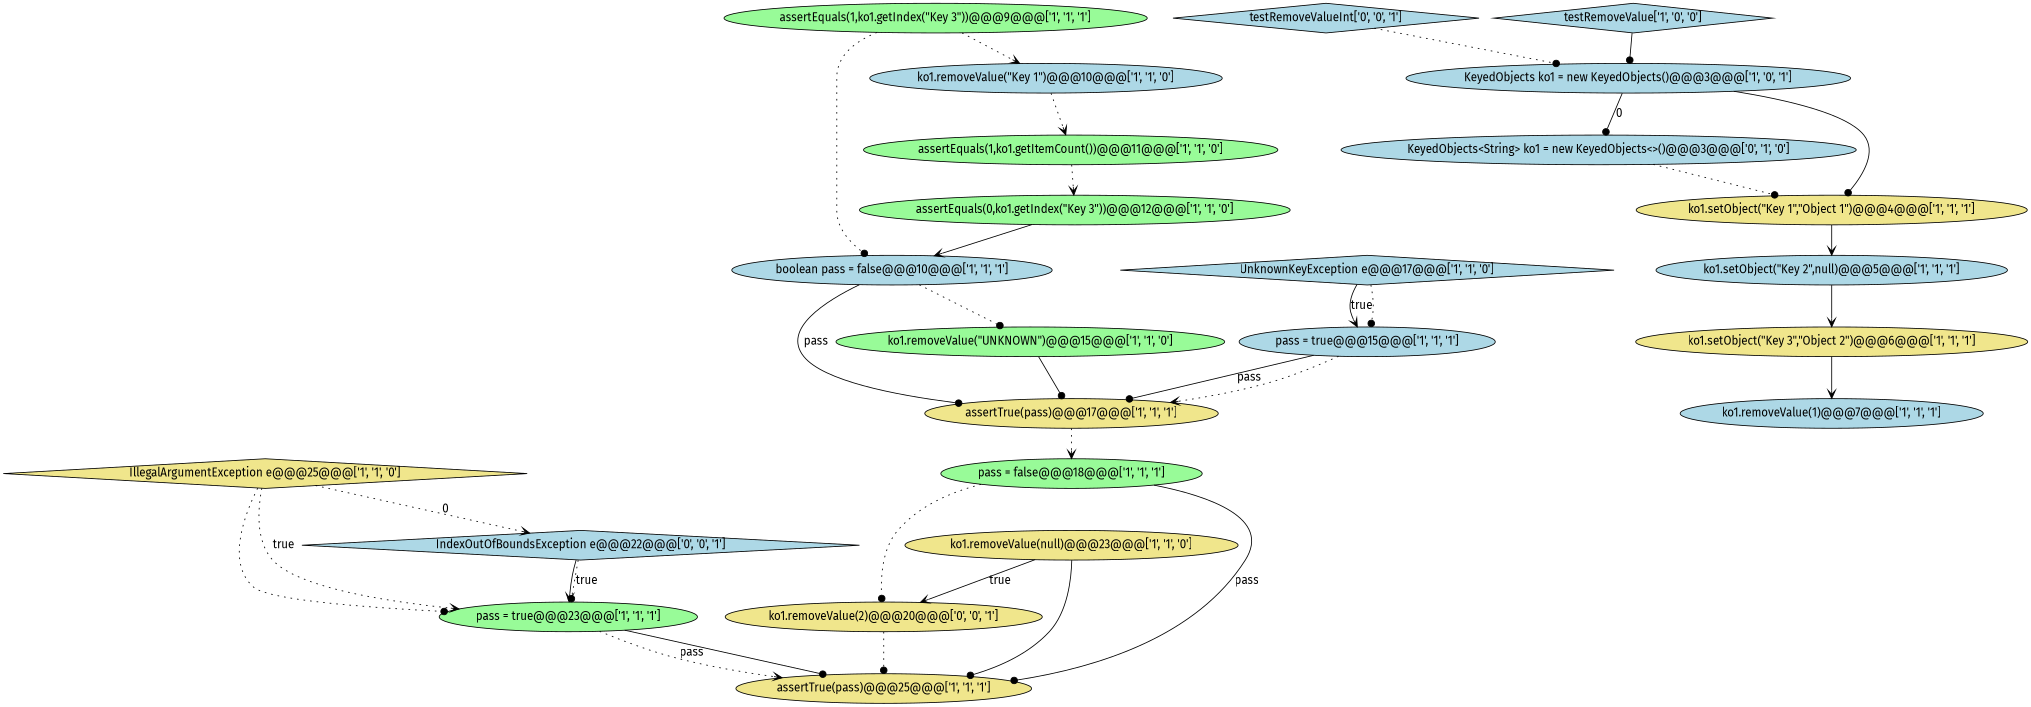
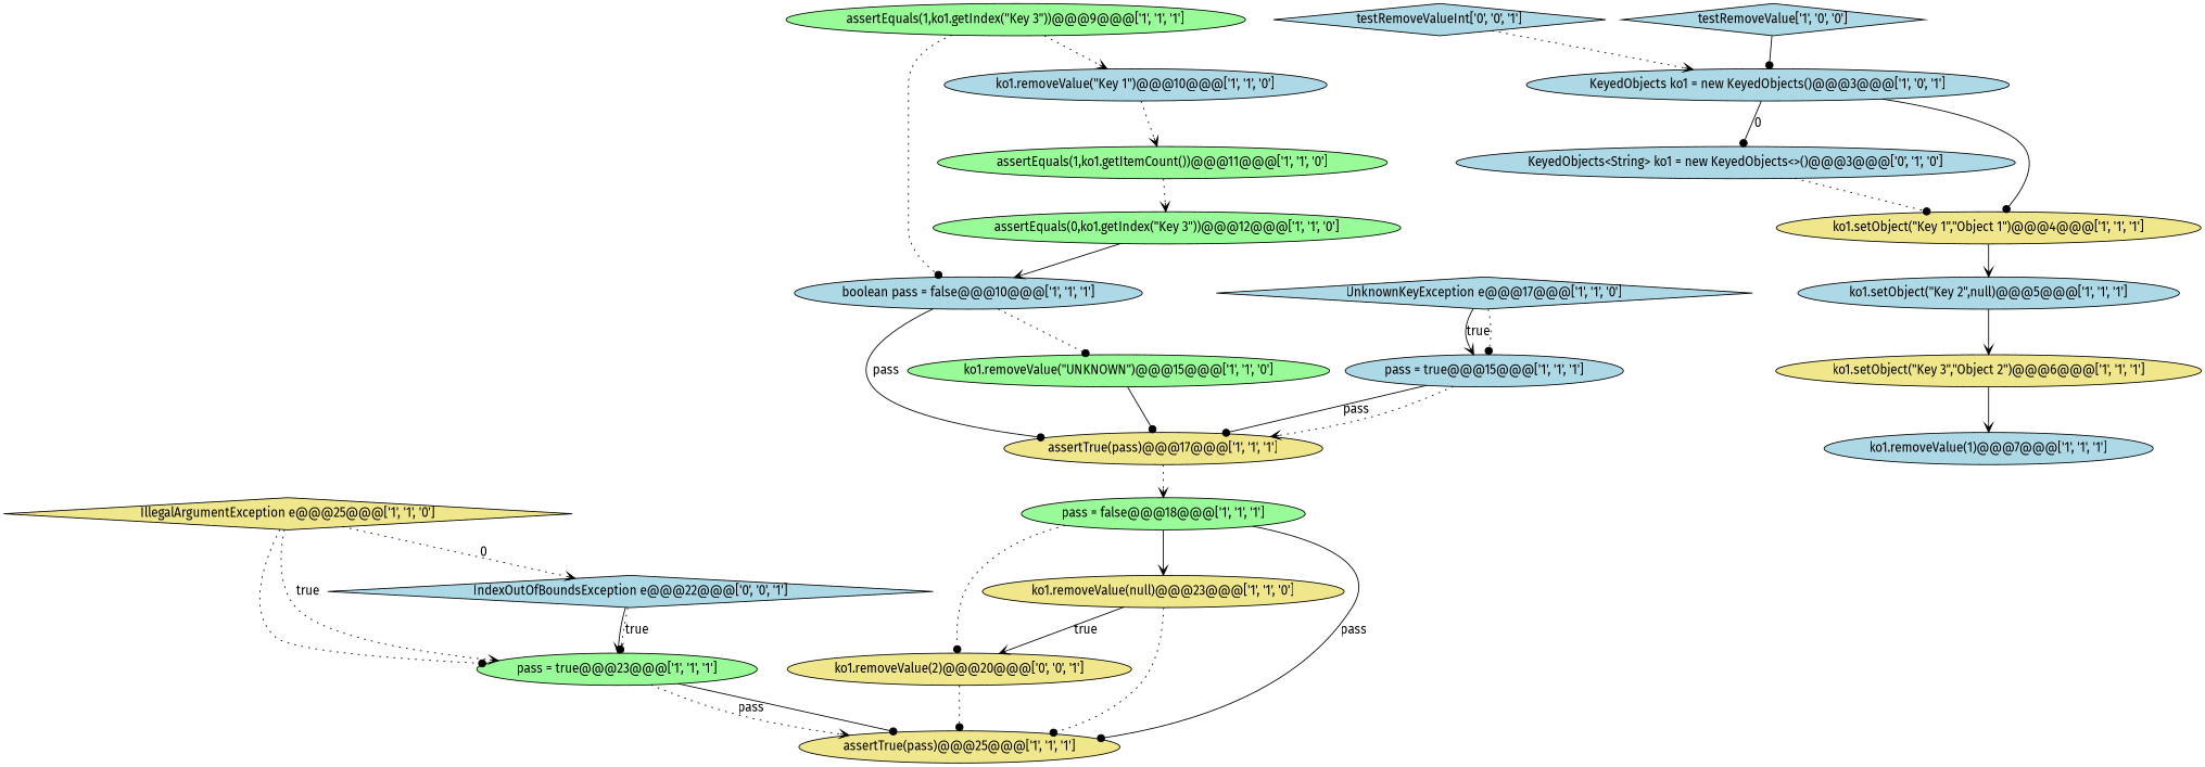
  digraph {
    fontname="Fira Sans"
    node [fillcolor=lightblue fontname="Fira Sans" shape=ellipse style=filled]
    edge [arrowhead=vee fontname="Fira Sans" style=dotted]
    n1 [fillcolor=khaki label="assertTrue(pass)@@@17@@@['1', '1', '1']"]
    n2 [fillcolor=palegreen label="pass = false@@@18@@@['1', '1', '1']"]
    n3 [fillcolor=khaki label="ko1.removeValue(null)@@@23@@@['1', '1', '0']"]
    n4 [fillcolor=khaki label="ko1.removeValue(2)@@@20@@@['0', '0', '1']"]
    n5 [fillcolor=khaki label="assertTrue(pass)@@@25@@@['1', '1', '1']"]
    n6 [label="boolean pass = false@@@10@@@['1', '1', '1']"]
    n7 [fillcolor=palegreen label="ko1.removeValue(\"UNKNOWN\")@@@15@@@['1', '1', '0']"]
    n8 [label="KeyedObjects<String> ko1 = new KeyedObjects<>()@@@3@@@['0', '1', '0']"]
    n9 [fillcolor=khaki label="ko1.setObject(\"Key 1\",\"Object 1\")@@@4@@@['1', '1', '1']"]
    n10 [label="ko1.setObject(\"Key 2\",null)@@@5@@@['1', '1', '1']"]
    n11 [fillcolor=palegreen label="assertEquals(1,ko1.getIndex(\"Key 3\"))@@@9@@@['1', '1', '1']"]
    n12 [label="ko1.removeValue(\"Key 1\")@@@10@@@['1', '1', '0']"]
    n13 [fillcolor=khaki label="ko1.setObject(\"Key 3\",\"Object 2\")@@@6@@@['1', '1', '1']"]
    n14 [label="ko1.removeValue(1)@@@7@@@['1', '1', '1']"]
    n15 [label="testRemoveValueInt['0', '0', '1']" shape=diamond]
    n16 [label="KeyedObjects ko1 = new KeyedObjects()@@@3@@@['1', '0', '1']"]
    n17 [label="testRemoveValue['1', '0', '0']" shape=diamond]
    n18 [fillcolor=palegreen label="assertEquals(1,ko1.getItemCount())@@@11@@@['1', '1', '0']"]
    n19 [fillcolor=palegreen label="assertEquals(0,ko1.getIndex(\"Key 3\"))@@@12@@@['1', '1', '0']"]
    n20 [fillcolor=palegreen label="pass = true@@@23@@@['1', '1', '1']"]
    n21 [fillcolor=khaki label="IllegalArgumentException e@@@25@@@['1', '1', '0']" shape=diamond]
    n22 [label="IndexOutOfBoundsException e@@@22@@@['0', '0', '1']" shape=diamond]
    n23 [label="pass = true@@@15@@@['1', '1', '1']"]
    n24 [label="UnknownKeyException e@@@17@@@['1', '1', '0']" shape=diamond]
    n1 -> n2
+   n2 -> n3 [style=solid]
    n2 -> n4 [arrowhead=dot]
    n2 -> n5 [arrowhead=dot label=pass style=solid]
    n3 -> n4 [label=true style=solid]
-   n3 -> n5 [arrowhead=dot style=solid]
+   n3 -> n5 [arrowhead=dot]
    n4 -> n5 [arrowhead=dot]
    n6 -> n1 [arrowhead=dot label=pass style=solid]
    n6 -> n7 [arrowhead=dot]
    n7 -> n1 [arrowhead=dot style=solid]
    n8 -> n9 [arrowhead=dot]
    n9 -> n10 [style=solid]
    n10 -> n13 [style=solid]
    n11 -> n6 [arrowhead=dot]
    n11 -> n12
    n12 -> n18
    n13 -> n14 [style=solid]
-   n15 -> n16 [arrowhead=dot]
+   n15 -> n16
    n16 -> n8 [arrowhead=dot label=0 style=solid]
    n16 -> n9 [arrowhead=dot style=solid]
    n17 -> n16 [arrowhead=dot style=solid]
    n18 -> n19
    n19 -> n6 [style=solid]
    n20 -> n5 [arrowhead=dot style=solid]
    n20 -> n5 [label=pass]
    n21 -> n20 [arrowhead=dot]
    n21 -> n20 [label=true]
    n21 -> n22 [label=0]
    n22 -> n20 [style=solid]
    n22 -> n20 [arrowhead=dot label=true]
    n23 -> n1 [arrowhead=dot label=pass style=solid]
    n23 -> n1
    n24 -> n23 [label=true style=solid]
    n24 -> n23 [arrowhead=dot]
  }
